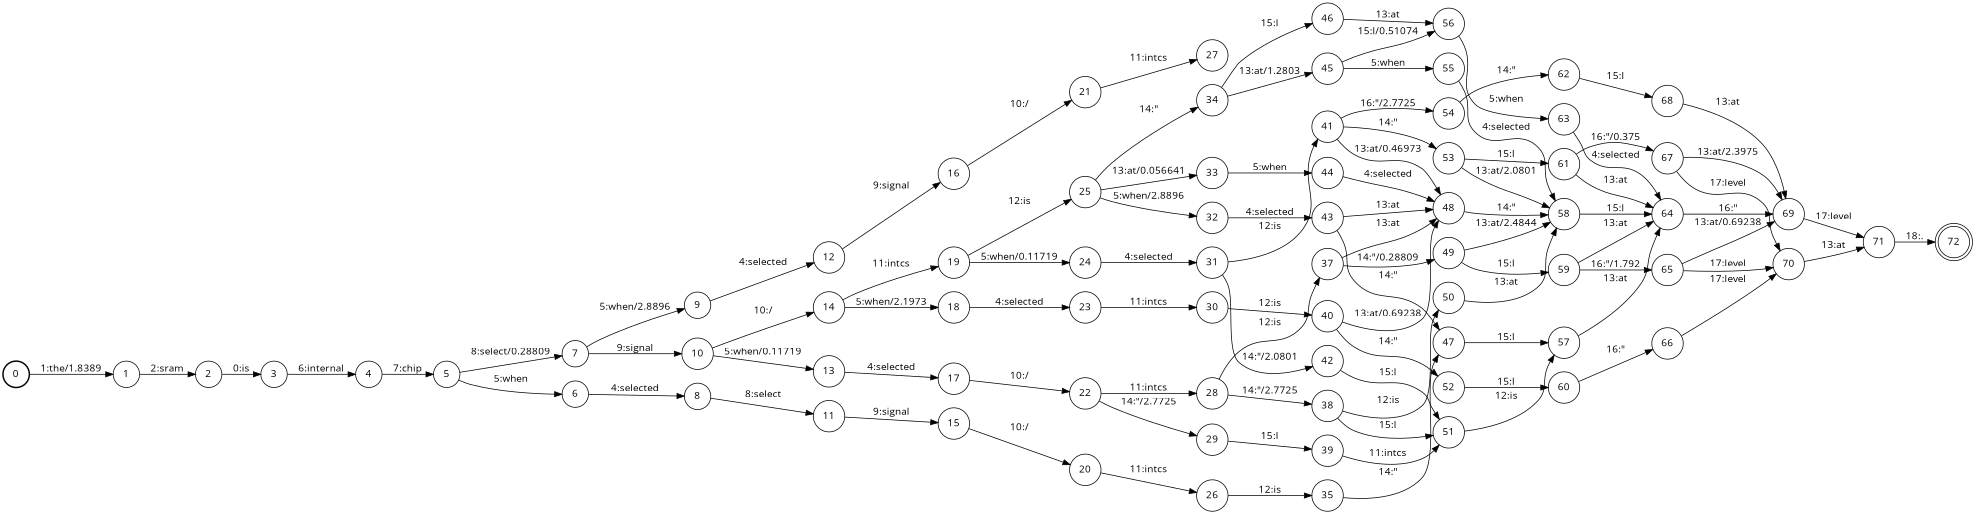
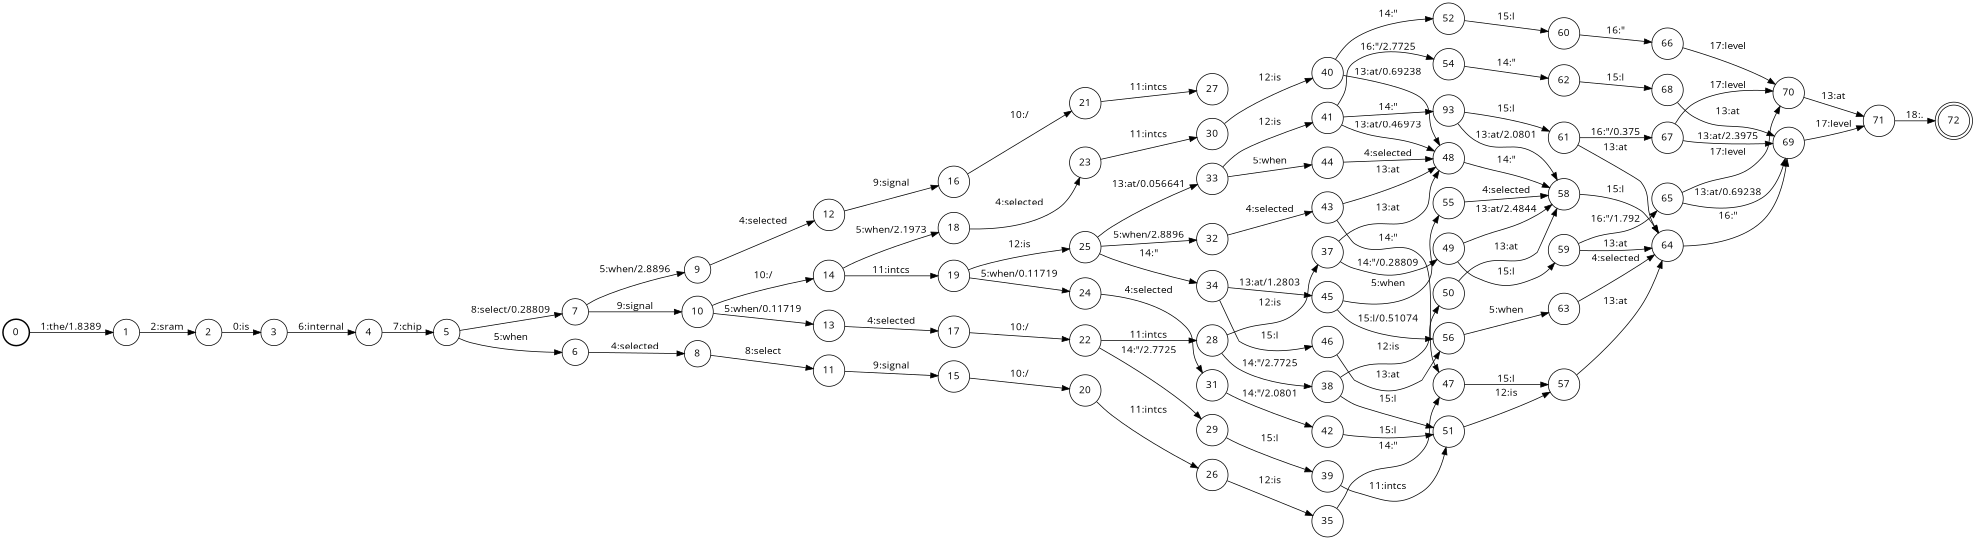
  digraph {
    fontname="Open Sans"
    nodesep=0.25
    rankdir=LR
    ranksep=0.4
    node [fontname="Open Sans" fontsize=14 shape=circle style=solid]
    edge [fontname="Open Sans" fontsize=14]
    n1 [label=0 style=bold]
    n2 [label=1]
    n3 [label=2]
    n4 [label=3]
    n5 [label=4]
    n6 [label=5]
    n7 [label=6]
    n8 [label=7]
    n9 [label=8]
    n10 [label=9]
    n11 [label=10]
    n12 [label=11]
    n13 [label=12]
    n14 [label=13]
    n15 [label=14]
    n16 [label=15]
    n17 [label=16]
    n18 [label=17]
    n19 [label=18]
    n20 [label=19]
    n21 [label=20]
    n22 [label=21]
    n23 [label=22]
    n24 [label=23]
    n25 [label=25]
    n26 [label=24]
    n27 [label=26]
    n28 [label=27]
    n29 [label=28]
    n30 [label=29]
    n31 [label=30]
    n32 [label=32]
    n33 [label=33]
    n34 [label=34]
    n35 [label=31]
    n36 [label=35]
    n37 [label=37]
    n38 [label=38]
    n39 [label=39]
    n40 [label=40]
    n41 [label=43]
    n42 [label=44]
    n43 [label=45]
    n44 [label=46]
    n45 [label=41]
    n46 [label=42]
    n47 [label=47]
    n48 [label=48]
    n49 [label=49]
    n50 [label=50]
    n51 [label=51]
    n52 [label=52]
-   n53 [label=53]
+   n53 [label=93]
    n54 [label=54]
    n55 [label=55]
    n56 [label=56]
    n57 [label=57]
    n58 [label=58]
    n59 [label=59]
    n60 [label=60]
    n61 [label=61]
    n62 [label=62]
    n63 [label=63]
    n64 [label=64]
    n65 [label=65]
    n66 [label=66]
    n67 [label=67]
    n68 [label=68]
    n69 [label=69]
    n70 [label=70]
    n71 [label=71]
    n72 [label=72 shape=doublecircle]
    n1 -> n2 [label="1:the/1.8389"]
    n2 -> n3 [label="2:sram"]
    n3 -> n4 [label="0:is"]
    n4 -> n5 [label="6:internal"]
    n5 -> n6 [label="7:chip"]
    n6 -> n7 [label="5:when"]
    n6 -> n8 [label="8:select/0.28809"]
    n7 -> n9 [label="4:selected"]
    n8 -> n10 [label="5:when/2.8896"]
    n8 -> n11 [label="9:signal"]
    n9 -> n12 [label="8:select"]
    n10 -> n13 [label="4:selected"]
    n11 -> n14 [label="5:when/0.11719"]
    n11 -> n15 [label="10:/"]
    n12 -> n16 [label="9:signal"]
    n13 -> n17 [label="9:signal"]
    n14 -> n18 [label="4:selected"]
    n15 -> n19 [label="5:when/2.1973"]
    n15 -> n20 [label="11:intcs"]
    n16 -> n21 [label="10:/"]
    n17 -> n22 [label="10:/"]
    n18 -> n23 [label="10:/"]
    n19 -> n24 [label="4:selected"]
    n20 -> n25 [label="12:is"]
    n20 -> n26 [label="5:when/0.11719"]
    n21 -> n27 [label="11:intcs"]
    n22 -> n28 [label="11:intcs"]
    n23 -> n29 [label="11:intcs"]
    n23 -> n30 [label="14:&quot;/2.7725"]
    n24 -> n31 [label="11:intcs"]
    n25 -> n32 [label="5:when/2.8896"]
    n25 -> n33 [label="13:at/0.056641"]
    n25 -> n34 [label="14:&quot;"]
    n26 -> n35 [label="4:selected"]
    n27 -> n36 [label="12:is"]
    n29 -> n37 [label="12:is"]
    n29 -> n38 [label="14:&quot;/2.7725"]
    n30 -> n39 [label="15:l"]
    n31 -> n40 [label="12:is"]
    n32 -> n41 [label="4:selected"]
    n33 -> n42 [label="5:when"]
    n34 -> n43 [label="13:at/1.2803"]
    n34 -> n44 [label="15:l"]
-   n35 -> n45 [label="12:is"]
+   n33 -> n45 [label="12:is"]
    n35 -> n46 [label="14:&quot;/2.0801"]
    n36 -> n47 [label="14:&quot;"]
    n37 -> n48 [label="13:at"]
    n37 -> n49 [label="14:&quot;/0.28809"]
    n38 -> n50 [label="12:is"]
    n38 -> n51 [label="15:l"]
    n39 -> n51 [label="11:intcs"]
    n40 -> n48 [label="13:at/0.69238"]
    n40 -> n52 [label="14:&quot;"]
    n41 -> n47 [label="14:&quot;"]
    n41 -> n48 [label="13:at"]
    n42 -> n48 [label="4:selected"]
    n43 -> n55 [label="5:when"]
    n43 -> n56 [label="15:l/0.51074"]
    n44 -> n56 [label="13:at"]
    n45 -> n48 [label="13:at/0.46973"]
    n45 -> n53 [label="14:&quot;"]
    n45 -> n54 [label="16:&quot;/2.7725"]
    n46 -> n51 [label="15:l"]
    n47 -> n57 [label="15:l"]
    n48 -> n58 [label="14:&quot;"]
    n49 -> n58 [label="13:at/2.4844"]
    n49 -> n59 [label="15:l"]
    n50 -> n58 [label="13:at"]
    n51 -> n57 [label="12:is"]
    n52 -> n60 [label="15:l"]
    n53 -> n58 [label="13:at/2.0801"]
    n53 -> n61 [label="15:l"]
    n54 -> n62 [label="14:&quot;"]
    n55 -> n58 [label="4:selected"]
    n56 -> n63 [label="5:when"]
    n57 -> n64 [label="13:at"]
    n58 -> n64 [label="15:l"]
    n59 -> n64 [label="13:at"]
    n59 -> n65 [label="16:&quot;/1.792"]
    n60 -> n66 [label="16:&quot;"]
    n61 -> n64 [label="13:at"]
    n61 -> n67 [label="16:&quot;/0.375"]
    n62 -> n68 [label="15:l"]
    n63 -> n64 [label="4:selected"]
    n64 -> n69 [label="16:&quot;"]
    n65 -> n69 [label="13:at/0.69238"]
    n65 -> n70 [label="17:level"]
    n66 -> n70 [label="17:level"]
    n67 -> n69 [label="13:at/2.3975"]
    n67 -> n70 [label="17:level"]
    n68 -> n69 [label="13:at"]
    n69 -> n71 [label="17:level"]
    n70 -> n71 [label="13:at"]
    n71 -> n72 [label="18:."]
  }
